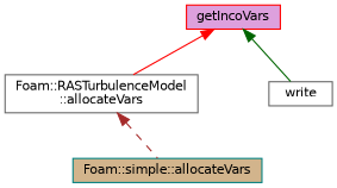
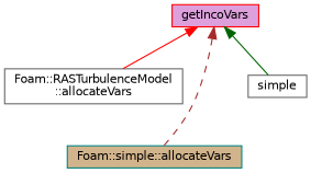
  digraph {
    rankdir=TB
    node [color=gray40 fillcolor=white fontname=Helvetica fontsize=10 shape=box style=filled]
    edge [dir=back fontname=Helvetica fontsize=10 labelfontname=Helvetica labelfontsize=10 style=solid]
    n1 [color=red fillcolor=plum fontcolor=black height=0.2 label=getIncoVars width=0.4]
    n2 [height=0.2 label="Foam::RASTurbulenceModel\l::allocateVars" width=0.4]
    n3 [color=teal fillcolor=tan height=0.2 label="Foam::simple::allocateVars" width=0.4]
-   n4 [height=0.2 label=write width=0.4]
+   n4 [height=0.2 label=simple width=0.4]
    n1 -> n2 [color=red]
-   n2 -> n3 [color=brown style=dashed]
+   n1 -> n3 [color=brown style=dashed]
    n1 -> n4 [color=darkgreen]
  }
